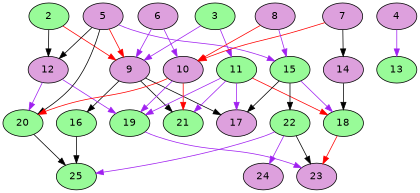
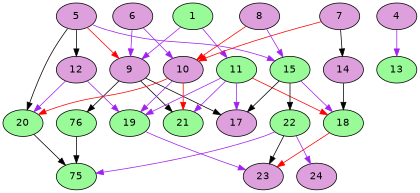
  digraph {
    fontname="DejaVu Sans"
    node [alpha=0.11 fillcolor=palegreen fontname="DejaVu Sans" style=filled]
    edge [color=purple fontname="DejaVu Sans"]
-   1 [expect_size=304421211204414 label=3]
+   1 [expect_size=304421211204414]
    9 [alpha=0.14 expect_size=195500095319469719552 fillcolor=plum]
    11 [alpha=0.06 expect_size=782672061116087]
-   16 [alpha=0.09 expect_size=63744165615239168000]
+   16 [alpha=0.09 expect_size=63744165615239168000 label=76]
    17 [expect_size=27018109116907257856 fillcolor=plum]
    21 [alpha=0.08 expect_size=25602879645248864]
    19 [expect_size=34669904653960871936]
    18 [alpha=0.01 expect_size=499136497568448512]
-   25 [alpha=0.15 expect_size=113603060232039170048]
+   25 [alpha=0.15 expect_size=113603060232039170048 label=75]
    20 [alpha=0.10 expect_size=16258492727669293056]
    23 [alpha=0.07 expect_size=5392914795305684 fillcolor=plum]
-   2 [expect_size=169928981645099008000]
    12 [alpha=0.16 expect_size=8438543587064128 fillcolor=plum]
    4 [alpha=0.14 expect_size=12612143839474352128 fillcolor=plum]
    13 [alpha=0.17 expect_size=3841625435716714496]
    5 [alpha=0.09 expect_size=318701320357441856 fillcolor=plum]
    15 [alpha=0.14 expect_size=233078218589969842176]
    22 [alpha=0.07 expect_size=1741387267589994]
    24 [alpha=0.13 expect_size=1048428061517892 fillcolor=plum]
    6 [alpha=0.03 expect_size=4580735800374858 fillcolor=plum]
    10 [alpha=0.02 expect_size=2679761000672002048 fillcolor=plum]
    7 [alpha=0.15 expect_size=3300933291533999 fillcolor=plum]
    14 [alpha=0.02 expect_size=1180473458680487 fillcolor=plum]
    8 [alpha=0.18 expect_size=3033198572292515 fillcolor=plum]
    1 -> 9
    1 -> 11
    9 -> 16 [color=black]
    9 -> 17 [color=black]
    9 -> 21 [color=black]
    11 -> 17
    11 -> 21
    11 -> 19
    11 -> 18 [color=red]
    16 -> 25 [color=black]
    19 -> 23
    18 -> 23 [color=red]
    20 -> 25 [color=black]
-   2 -> 9 [color=red]
-   2 -> 12 [color=black]
    12 -> 19
    12 -> 20
    4 -> 13
    5 -> 9 [color=red]
    5 -> 20 [color=black]
    5 -> 12 [color=black]
    5 -> 15
    15 -> 17 [color=black]
    15 -> 18
    15 -> 22 [color=black]
    22 -> 25
    22 -> 23 [color=black]
    22 -> 24
    6 -> 9
    6 -> 10
    10 -> 21 [color=red]
    10 -> 19
    10 -> 20 [color=red]
    7 -> 10 [color=red]
    7 -> 14 [color=black]
    14 -> 18 [color=black]
    8 -> 15
    8 -> 10 [color=red]
  }
